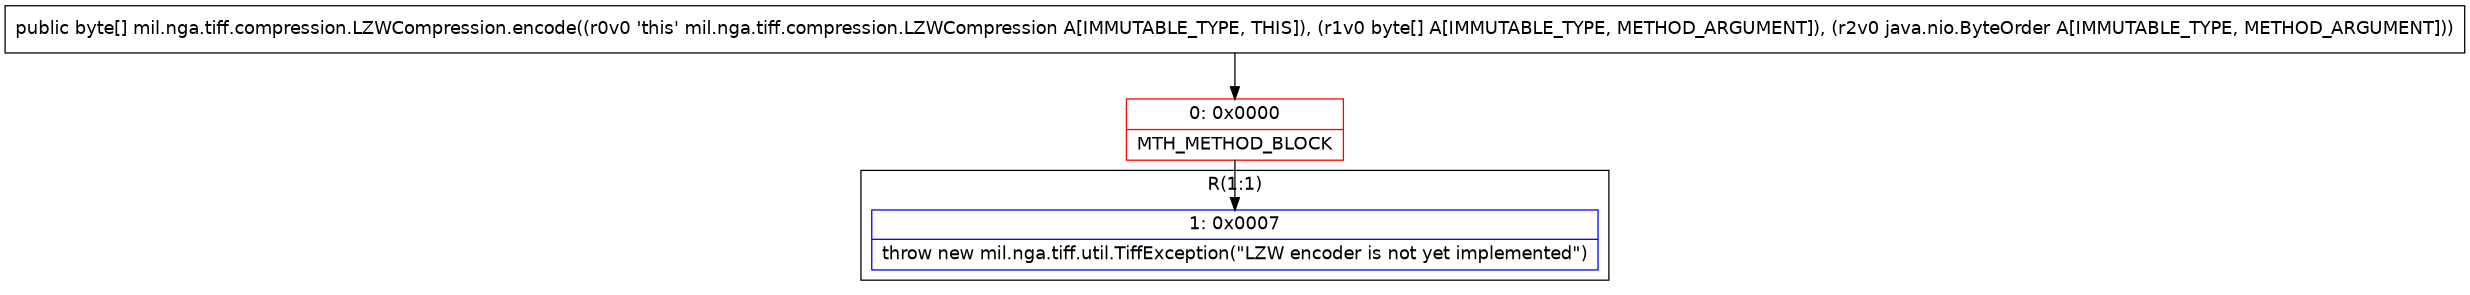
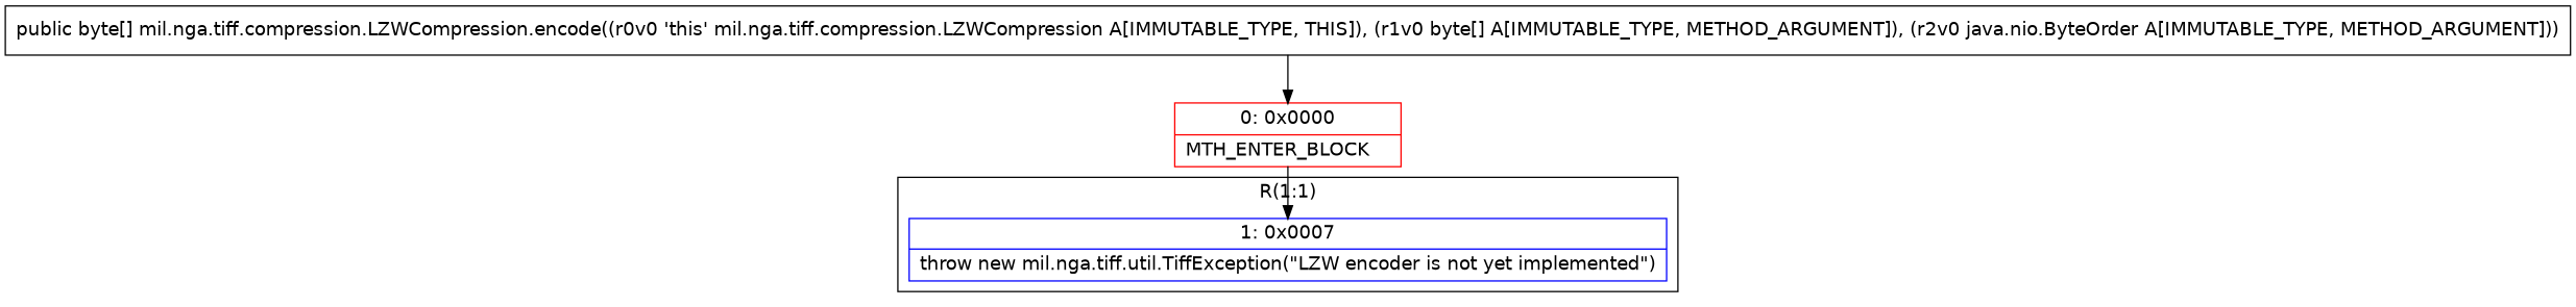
  digraph {
    fontname="DejaVu Sans"
    node [shape=record fontname="DejaVu Sans"]
    edge [fontname="DejaVu Sans"]
    n1 [color=blue label="{1\:\ 0x0007|throw new mil.nga.tiff.util.TiffException(\"LZW encoder is not yet implemented\")\l}"]
-   n2 [color=red label="{0\:\ 0x0000|MTH_METHOD_BLOCK\l}"]
+   n2 [color=red label="{0\:\ 0x0000|MTH_ENTER_BLOCK\l}"]
    n3 [label="{public byte[] mil.nga.tiff.compression.LZWCompression.encode((r0v0 'this' mil.nga.tiff.compression.LZWCompression A[IMMUTABLE_TYPE, THIS]), (r1v0 byte[] A[IMMUTABLE_TYPE, METHOD_ARGUMENT]), (r2v0 java.nio.ByteOrder A[IMMUTABLE_TYPE, METHOD_ARGUMENT])) }"]
    subgraph cluster_1 {
      label="R(1:1)"
      n1
    }
    n2 -> n1
    n3 -> n2
  }
